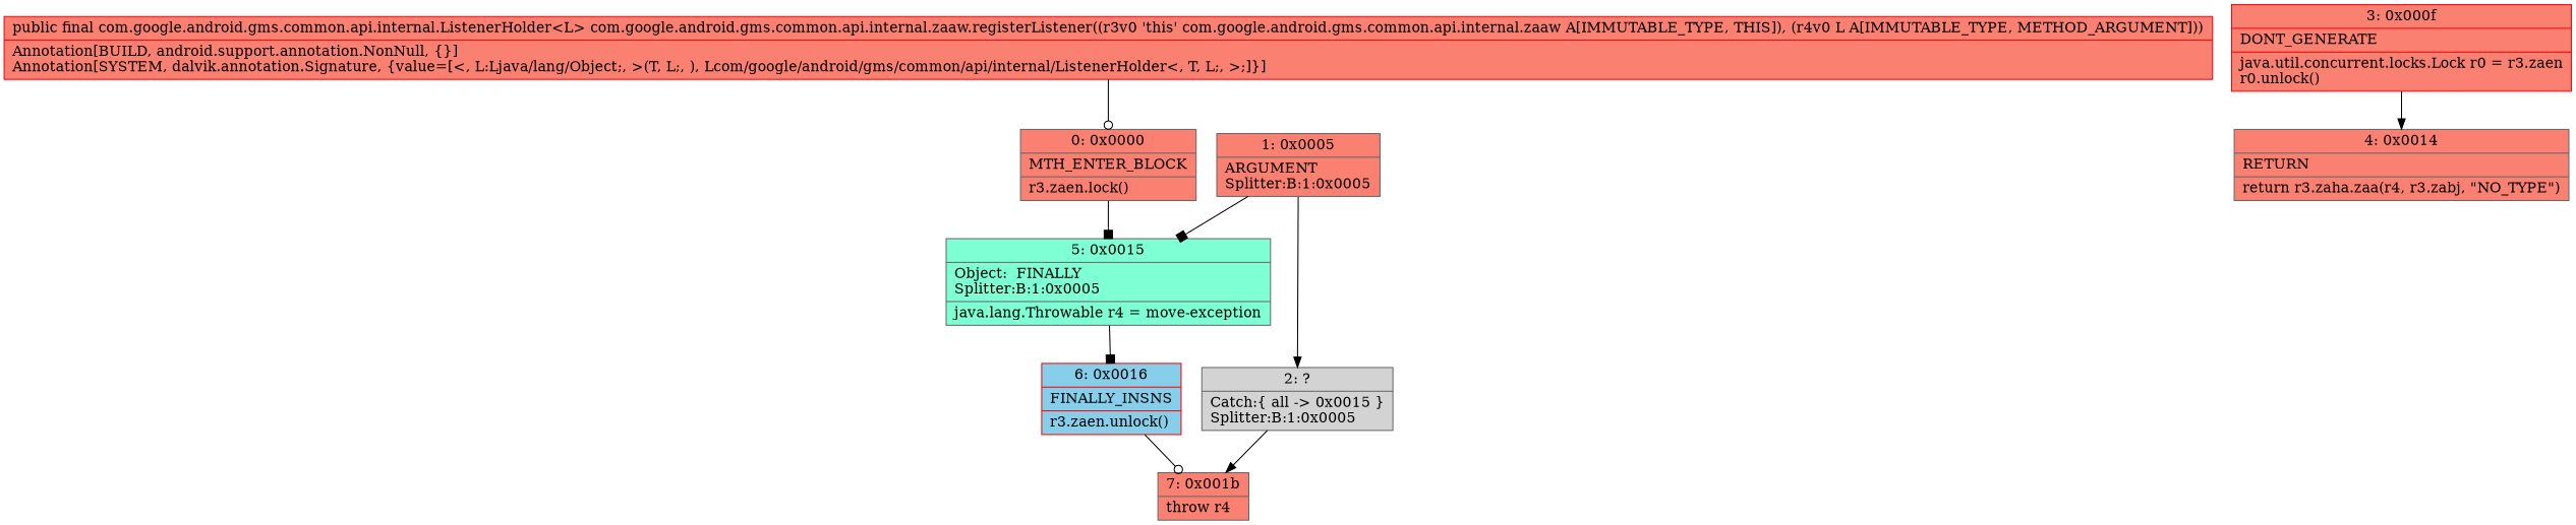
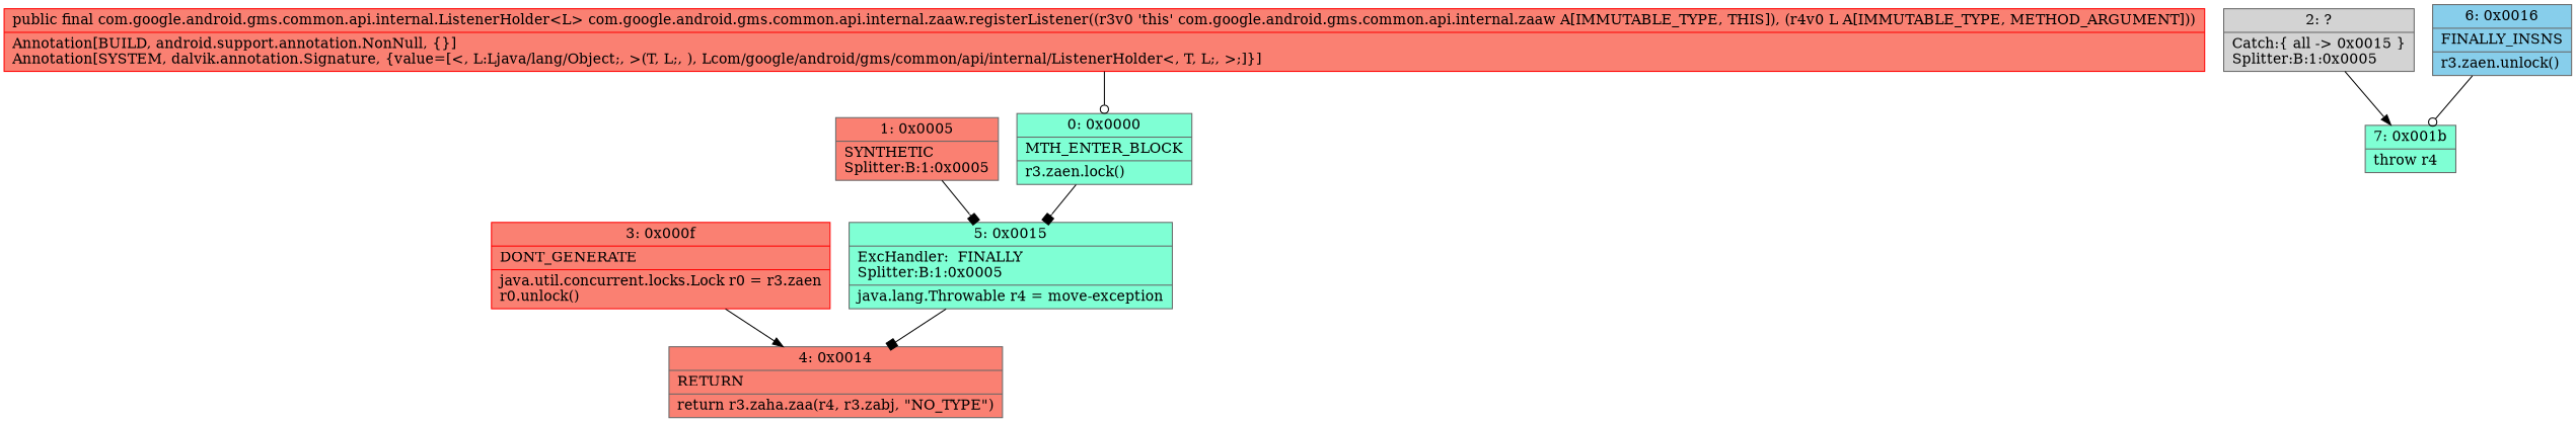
  digraph {
    node [color=gray40 fillcolor=salmon shape=record style=filled]
    edge [arrowhead=box]
-   n1 [label="{0\:\ 0x0000|MTH_ENTER_BLOCK\l|r3.zaen.lock()\l}"]
-   n2 [fillcolor=aquamarine label="{5\:\ 0x0015|Object:  FINALLY\lSplitter:B:1:0x0005\l|java.lang.Throwable r4 = move\-exception\l}"]
-   n3 [label="{1\:\ 0x0005|ARGUMENT\lSplitter:B:1:0x0005\l}"]
+   n1 [fillcolor=aquamarine label="{0\:\ 0x0000|MTH_ENTER_BLOCK\l|r3.zaen.lock()\l}"]
+   n2 [fillcolor=aquamarine label="{5\:\ 0x0015|ExcHandler:  FINALLY\lSplitter:B:1:0x0005\l|java.lang.Throwable r4 = move\-exception\l}"]
+   n3 [label="{1\:\ 0x0005|SYNTHETIC\lSplitter:B:1:0x0005\l}"]
    n4 [fillcolor=lightgrey label="{2\:\ ?|Catch:\{ all \-\> 0x0015 \}\lSplitter:B:1:0x0005\l}"]
-   n5 [label="{7\:\ 0x001b|throw r4\l}"]
-   n6 [color=red fillcolor=skyblue label="{6\:\ 0x0016|FINALLY_INSNS\l|r3.zaen.unlock()\l}"]
+   n5 [fillcolor=aquamarine label="{7\:\ 0x001b|throw r4\l}"]
+   n6 [fillcolor=skyblue label="{6\:\ 0x0016|FINALLY_INSNS\l|r3.zaen.unlock()\l}"]
    n7 [color=red label="{3\:\ 0x000f|DONT_GENERATE\l|java.util.concurrent.locks.Lock r0 = r3.zaen\lr0.unlock()\l}"]
    n8 [label="{4\:\ 0x0014|RETURN\l|return r3.zaha.zaa(r4, r3.zabj, \"NO_TYPE\")\l}"]
    n9 [color=red label="{public final com.google.android.gms.common.api.internal.ListenerHolder\<L\> com.google.android.gms.common.api.internal.zaaw.registerListener((r3v0 'this' com.google.android.gms.common.api.internal.zaaw A[IMMUTABLE_TYPE, THIS]), (r4v0 L A[IMMUTABLE_TYPE, METHOD_ARGUMENT]))  | Annotation[BUILD, android.support.annotation.NonNull, \{\}]\lAnnotation[SYSTEM, dalvik.annotation.Signature, \{value=[\<, L:Ljava\/lang\/Object;, \>(T, L;, ), Lcom\/google\/android\/gms\/common\/api\/internal\/ListenerHolder\<, T, L;, \>;]\}]\l}"]
    n1 -> n2
-   n2 -> n6
+   n2 -> n8
    n3 -> n2
-   n3 -> n4 [arrowhead=normal]
    n4 -> n5 [arrowhead=normal]
    n6 -> n5 [arrowhead=odot]
    n7 -> n8 [arrowhead=normal]
    n9 -> n1 [arrowhead=odot]
  }
